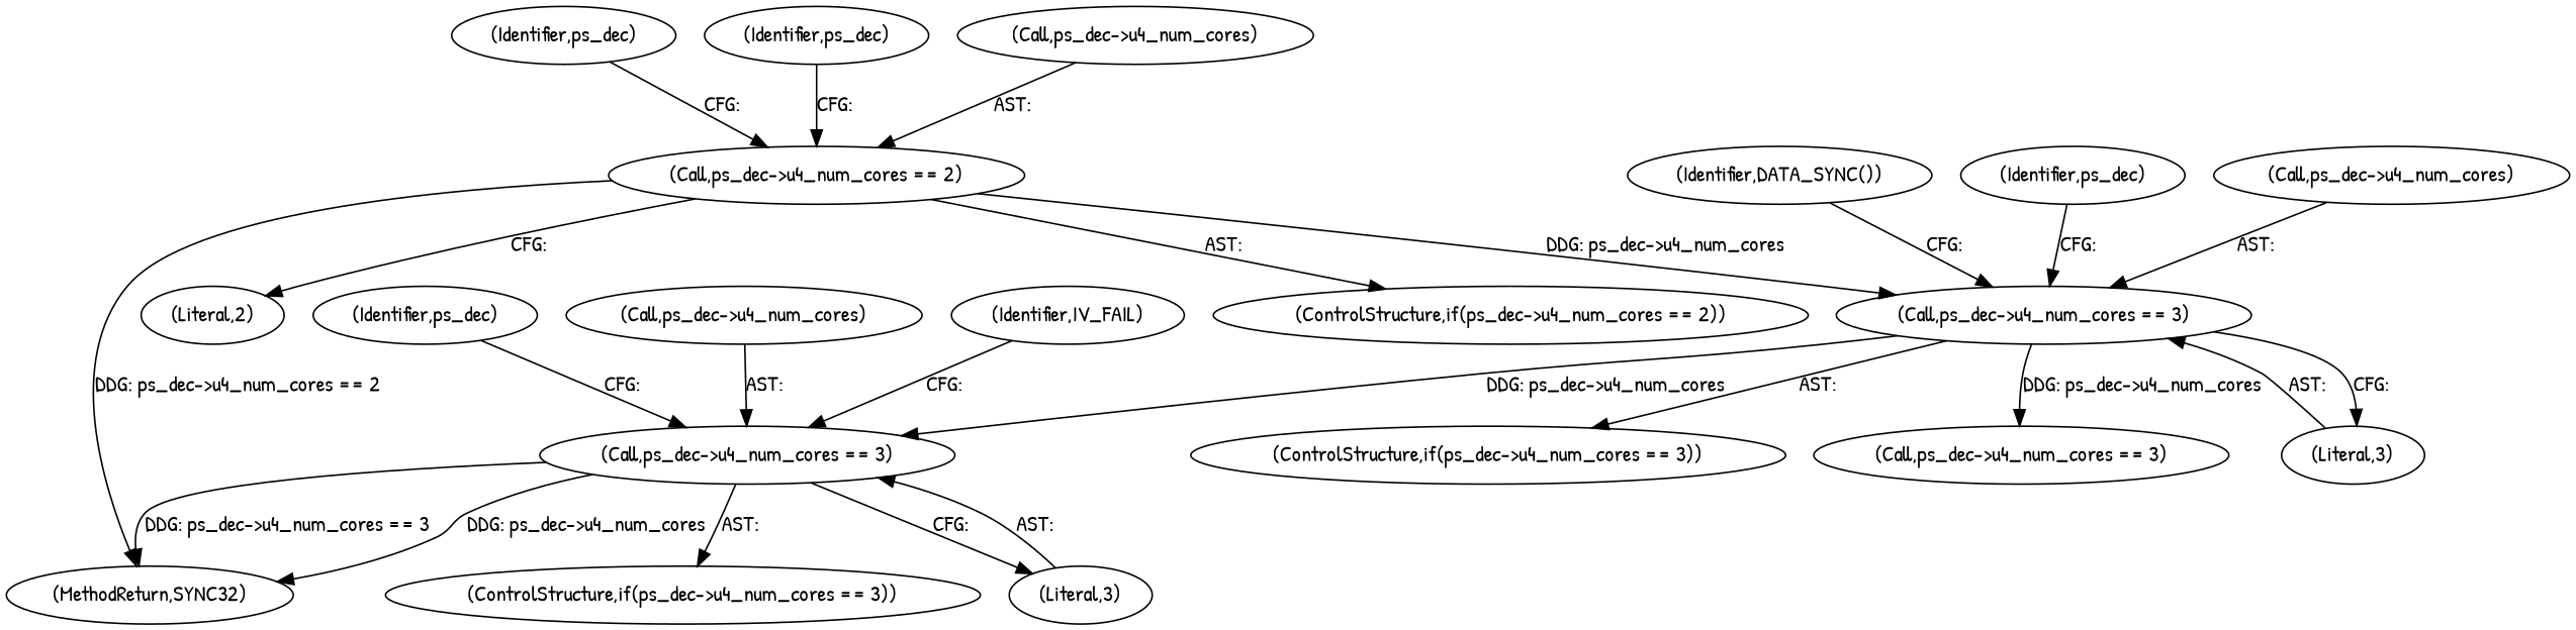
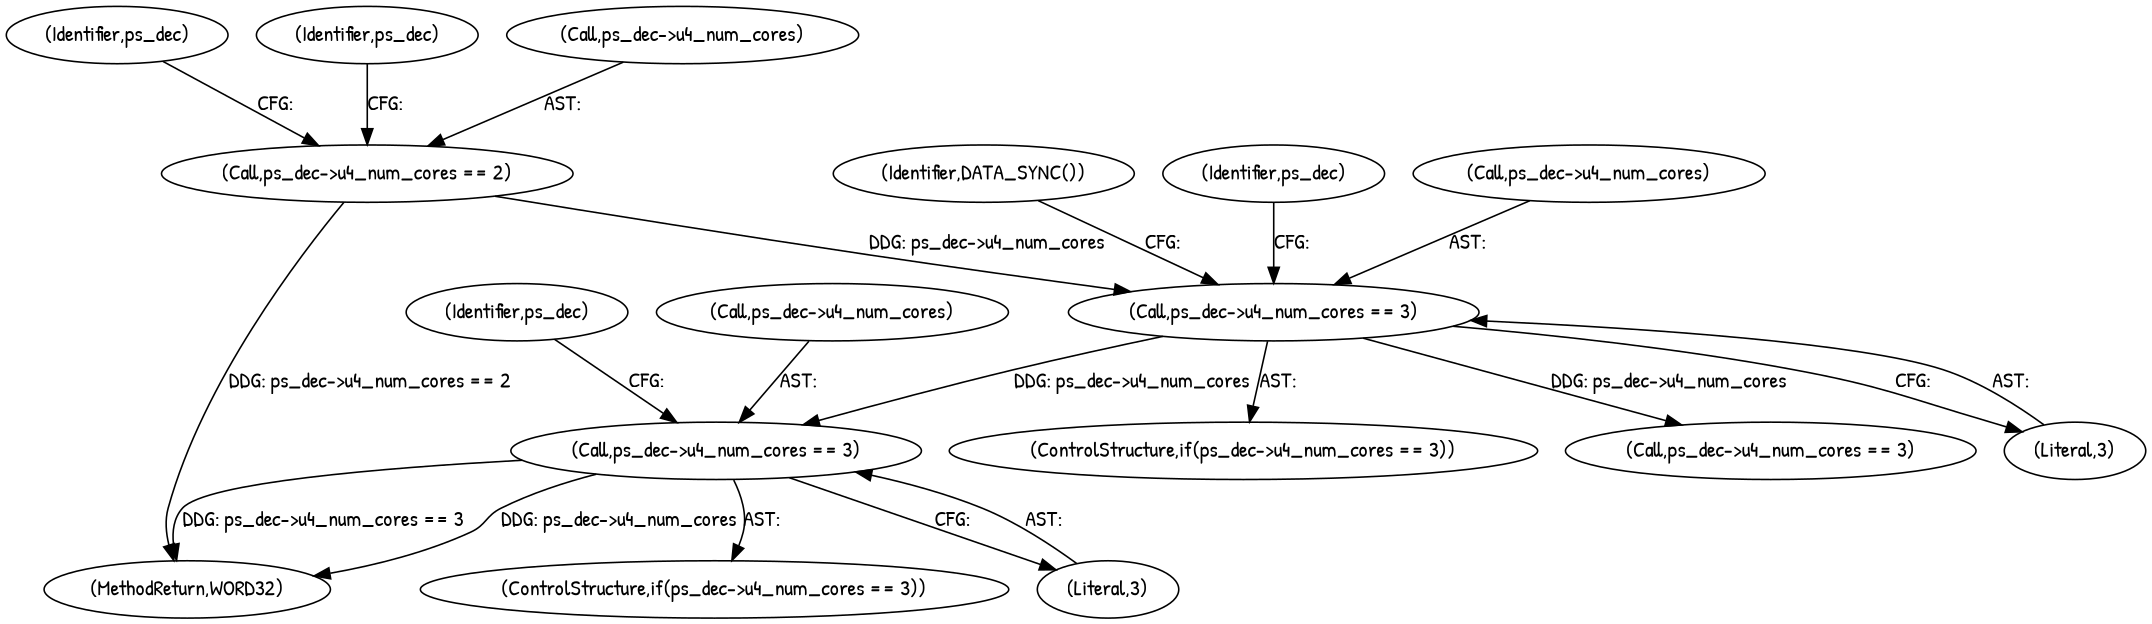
  digraph {
    fontname="Patrick Hand"
    node [fontname="Patrick Hand"]
    edge [fontname="Patrick Hand"]
    n1 [label="(Call,ps_dec->u4_num_cores == 3)"]
    n2 [label="(ControlStructure,if(ps_dec->u4_num_cores == 3))"]
-   n3 [label="(MethodReturn,SYNC32)"]
+   n3 [label="(MethodReturn,WORD32)"]
    n4 [label="(Literal,3)"]
    n5 [label="(Call,ps_dec->u4_num_cores == 3)"]
    n6 [label="(Literal,3)"]
    n7 [label="(ControlStructure,if(ps_dec->u4_num_cores == 3))"]
    n8 [label="(Call,ps_dec->u4_num_cores == 3)"]
    n9 [label="(Call,ps_dec->u4_num_cores == 2)"]
-   n10 [label="(ControlStructure,if(ps_dec->u4_num_cores == 2))"]
-   n11 [label="(Literal,2)"]
    n12 [label="(Identifier,DATA_SYNC())"]
    n13 [label="(Identifier,ps_dec)"]
-   n14 [label="(Identifier,IV_FAIL)"]
    n15 [label="(Identifier,ps_dec)"]
    n16 [label="(Identifier,ps_dec)"]
    n17 [label="(Identifier,ps_dec)"]
    n18 [label="(Call,ps_dec->u4_num_cores)"]
    n19 [label="(Call,ps_dec->u4_num_cores)"]
    n20 [label="(Call,ps_dec->u4_num_cores)"]
    n1 -> n2 [label="AST: "]
    n1 -> n3 [label="DDG: ps_dec->u4_num_cores"]
    n1 -> n3 [label="DDG: ps_dec->u4_num_cores == 3"]
    n1 -> n4 [label="CFG: "]
    n4 -> n1 [label="AST: "]
    n5 -> n1 [label="DDG: ps_dec->u4_num_cores"]
    n5 -> n6 [label="CFG: "]
    n5 -> n7 [label="AST: "]
    n5 -> n8 [label="DDG: ps_dec->u4_num_cores"]
    n6 -> n5 [label="AST: "]
    n9 -> n3 [label="DDG: ps_dec->u4_num_cores == 2"]
    n9 -> n5 [label="DDG: ps_dec->u4_num_cores"]
-   n9 -> n10 [label="AST: "]
-   n9 -> n11 [label="CFG: "]
    n12 -> n5 [label="CFG: "]
    n13 -> n9 [label="CFG: "]
-   n14 -> n1 [label="CFG: "]
    n15 -> n1 [label="CFG: "]
    n16 -> n5 [label="CFG: "]
    n17 -> n9 [label="CFG: "]
    n18 -> n1 [label="AST: "]
    n19 -> n9 [label="AST: "]
    n20 -> n5 [label="AST: "]
  }
